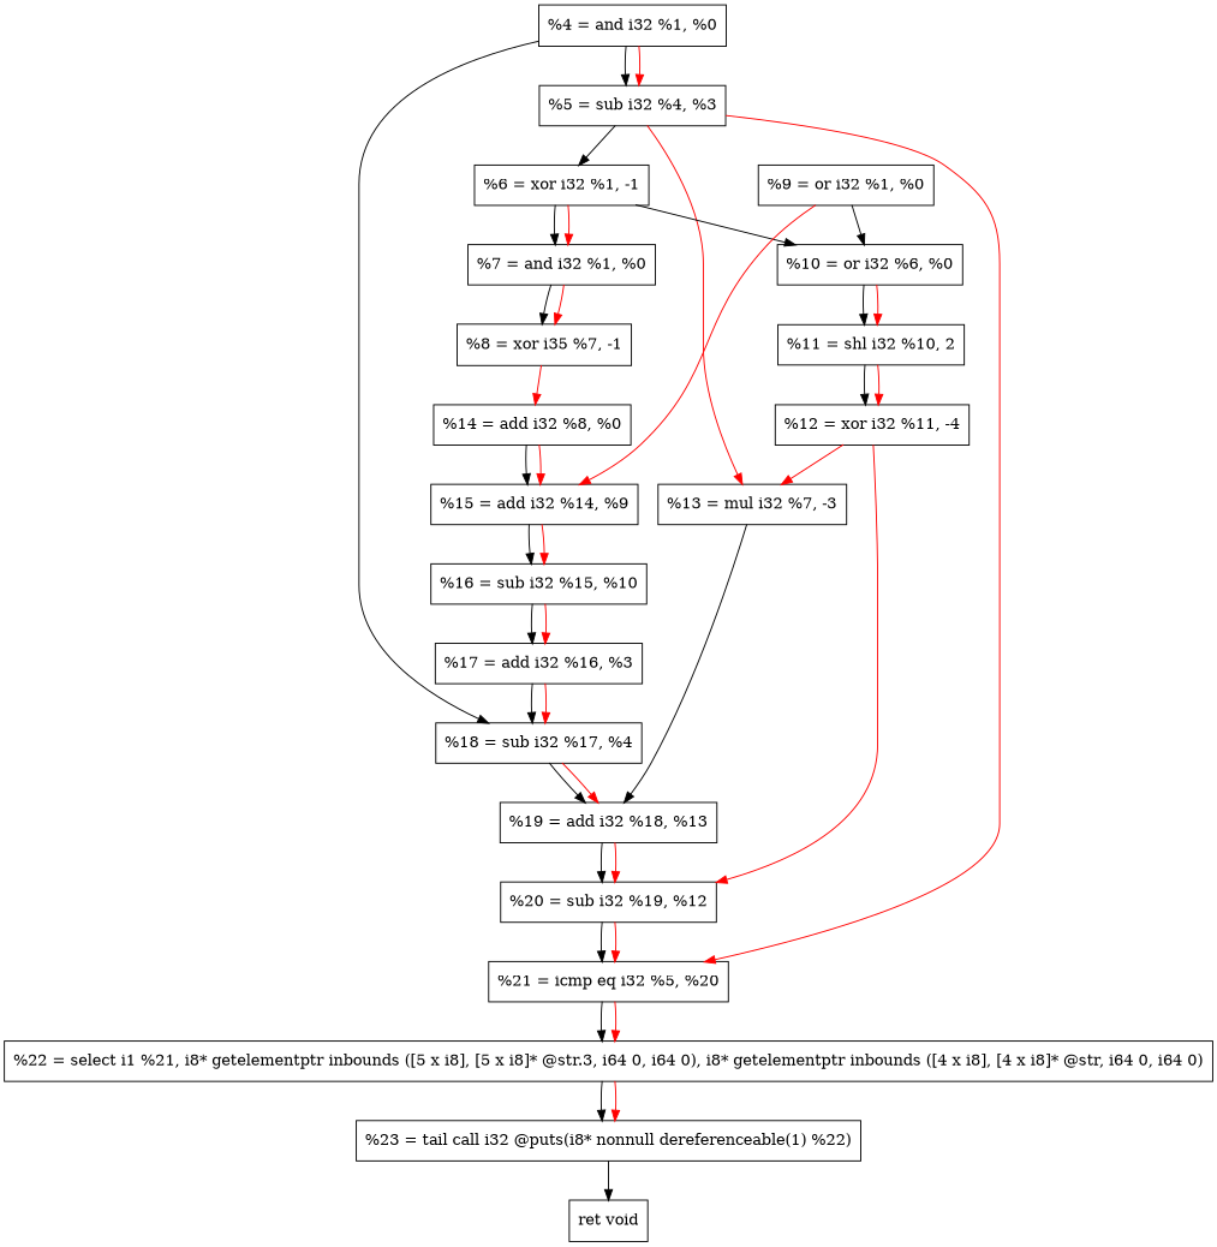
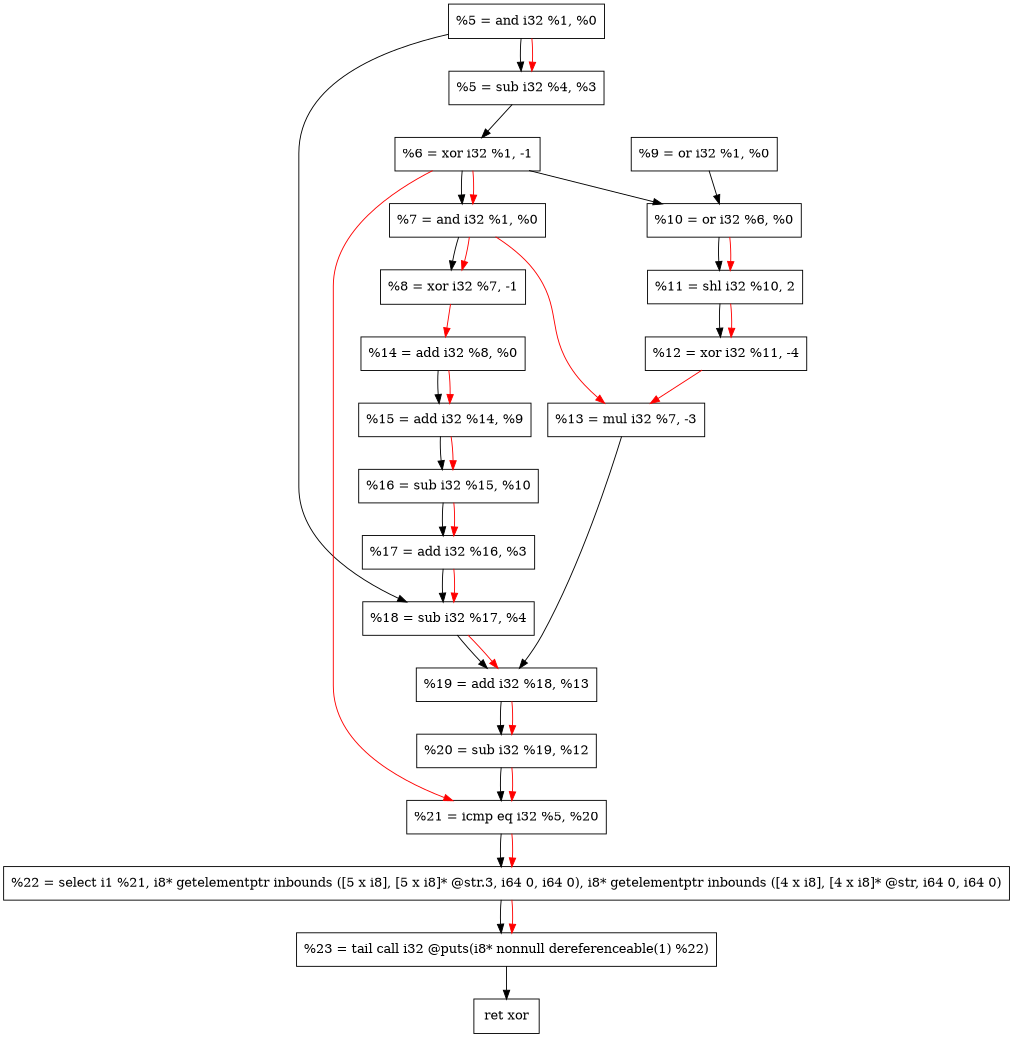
  digraph {
    node [shape=record]
    edge [color=red]
-   n1 [label="  %4 = and i32 %1, %0"]
+   n1 [label="%5 = and i32 %1, %0"]
    n2 [label="  %5 = sub i32 %4, %3"]
    n3 [label="  %18 = sub i32 %17, %4"]
    n4 [label="  %6 = xor i32 %1, -1"]
    n5 [label="  %21 = icmp eq i32 %5, %20"]
    n6 [label="  %17 = add i32 %16, %3"]
    n7 [label="  %19 = add i32 %18, %13"]
    n8 [label="%7 = and i32 %1, %0"]
    n9 [label="  %10 = or i32 %6, %0"]
    n10 [label="  %22 = select i1 %21, i8* getelementptr inbounds ([5 x i8], [5 x i8]* @str.3, i64 0, i64 0), i8* getelementptr inbounds ([4 x i8], [4 x i8]* @str, i64 0, i64 0)"]
-   n11 [label="%8 = xor i35 %7, -1"]
+   n11 [label="  %8 = xor i32 %7, -1"]
    n12 [label="  %13 = mul i32 %7, -3"]
    n13 [label="  %11 = shl i32 %10, 2"]
    n14 [label="  %14 = add i32 %8, %0"]
    n15 [label="  %9 = or i32 %1, %0"]
    n16 [label="  %15 = add i32 %14, %9"]
    n17 [label="  %16 = sub i32 %15, %10"]
    n18 [label="  %12 = xor i32 %11, -4"]
    n19 [label="  %20 = sub i32 %19, %12"]
    n20 [label="  %23 = tail call i32 @puts(i8* nonnull dereferenceable(1) %22)"]
-   n21 [label="  ret void"]
+   n21 [label="ret xor"]
    n1 -> n2 [color=""]
    n1 -> n2
    n1 -> n3 [color=black]
    n2 -> n4 [color=""]
-   n2 -> n5
+   n4 -> n5
    n3 -> n7 [color=""]
    n3 -> n7
    n4 -> n8 [color=""]
    n4 -> n8
    n4 -> n9 [color=black]
    n5 -> n10 [color=""]
    n5 -> n10
    n6 -> n3 [color=""]
    n6 -> n3
    n7 -> n19 [color=""]
    n7 -> n19
    n8 -> n11 [color=""]
    n8 -> n11
-   n2 -> n12
+   n8 -> n12
    n9 -> n13 [color=""]
    n9 -> n13
    n10 -> n20 [color=""]
    n10 -> n20
    n11 -> n14
    n12 -> n7 [color=black]
    n13 -> n18 [color=""]
    n13 -> n18
    n14 -> n16 [color=""]
    n14 -> n16
    n15 -> n9 [color=""]
-   n15 -> n16
    n16 -> n17 [color=""]
    n16 -> n17
    n17 -> n6 [color=""]
    n17 -> n6
    n18 -> n12
-   n18 -> n19
    n19 -> n5 [color=""]
    n19 -> n5
    n20 -> n21 [color=""]
  }
